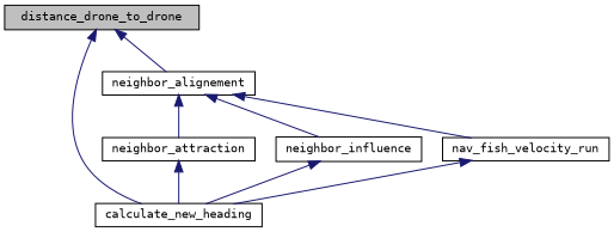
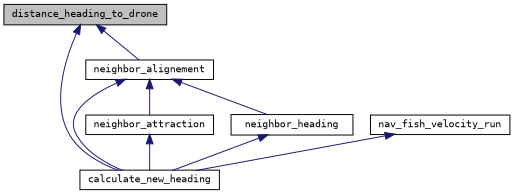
  digraph {
    fontname="DejaVu Sans Mono"
    rankdir=TB
    node [color=black fillcolor=white fontname="DejaVu Sans Mono" fontsize=10 shape=record style=filled]
    edge [color=midnightblue dir=back fontname="DejaVu Sans Mono" fontsize=10 labelfontname=FreeSans labelfontsize=10 style=solid]
-   n1 [fillcolor=grey75 fontcolor=black height=0.2 label=distance_drone_to_drone width=0.4]
+   n1 [fillcolor=grey75 fontcolor=black height=0.2 label=distance_heading_to_drone width=0.4]
    n2 [height=0.2 label=calculate_new_heading width=0.4]
    n3 [height=0.2 label=neighbor_alignement width=0.4]
    n4 [height=0.2 label=neighbor_attraction width=0.4]
-   n5 [height=0.2 label=neighbor_influence width=0.4]
+   n5 [height=0.2 label=neighbor_heading width=0.4]
    n6 [height=0.2 label=nav_fish_velocity_run width=0.4]
    n1 -> n2
    n1 -> n3
-   n3 -> n6
+   n3 -> n2
    n3 -> n4
    n3 -> n5
    n4 -> n2
    n5 -> n2
    n6 -> n2
  }
